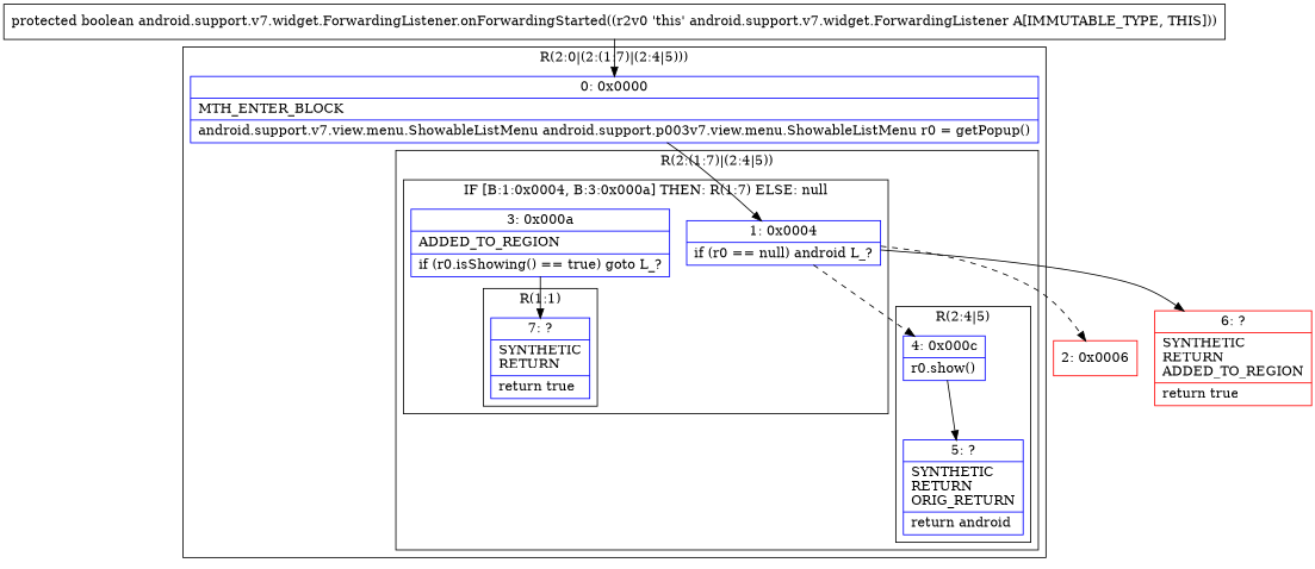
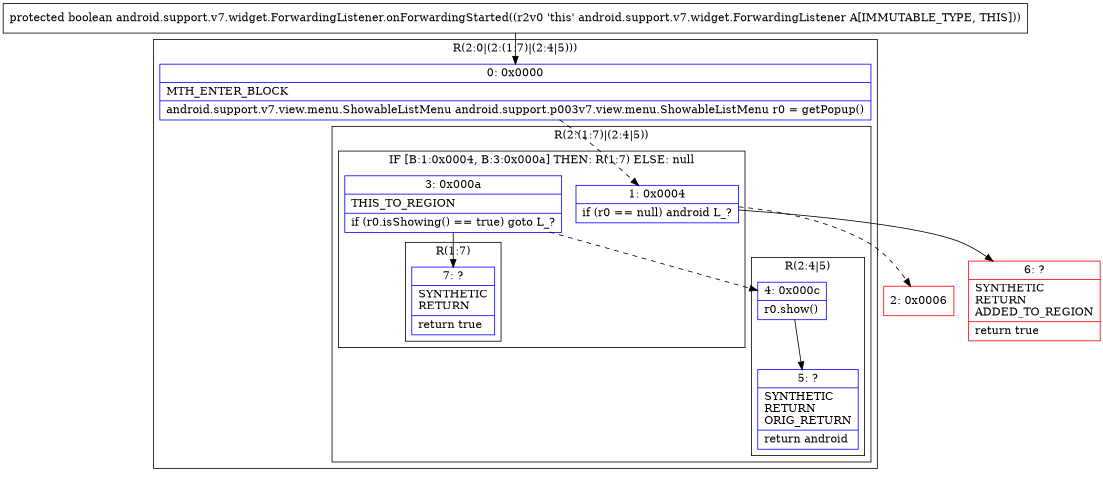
  digraph {
    node [color=blue shape=record]
    n1 [label="{7\:\ ?|SYNTHETIC\lRETURN\l|return true\l}"]
    n2 [label="{1\:\ 0x0004|if (r0 == null) android L_?\l}"]
-   n3 [label="{3\:\ 0x000a|ADDED_TO_REGION\l|if (r0.isShowing() == true) goto L_?\l}"]
+   n3 [label="{3\:\ 0x000a|THIS_TO_REGION\l|if (r0.isShowing() == true) goto L_?\l}"]
    n4 [label="{4\:\ 0x000c|r0.show()\l}"]
    n5 [label="{5\:\ ?|SYNTHETIC\lRETURN\lORIG_RETURN\l|return android\l}"]
    n6 [label="{0\:\ 0x0000|MTH_ENTER_BLOCK\l|android.support.v7.view.menu.ShowableListMenu android.support.p003v7.view.menu.ShowableListMenu r0 = getPopup()\l}"]
    n7 [color=red label="{2\:\ 0x0006}"]
    n8 [color=red label="{6\:\ ?|SYNTHETIC\lRETURN\lADDED_TO_REGION\l|return true\l}"]
    n9 [label="{protected boolean android.support.v7.widget.ForwardingListener.onForwardingStarted((r2v0 'this' android.support.v7.widget.ForwardingListener A[IMMUTABLE_TYPE, THIS])) }" color=""]
    subgraph cluster_1 {
      label="R(2:0|(2:(1:7)|(2:4|5)))"
      n6
      subgraph cluster_2 {
        label="R(2:(1:7)|(2:4|5))"
        subgraph cluster_3 {
          label="IF [B:1:0x0004, B:3:0x000a] THEN: R(1:7) ELSE: null"
          n2
          n3
          subgraph cluster_4 {
-           label="R(1:1)"
+           label="R(1:7)"
            n1
          }
        }
        subgraph cluster_5 {
          label="R(2:4|5)"
          n4
          n5
        }
      }
    }
    n2 -> n7 [style=dashed]
    n2 -> n8
    n3 -> n1
-   n2 -> n4 [style=dashed]
+   n3 -> n4 [style=dashed]
    n4 -> n5
-   n6 -> n2
+   n6 -> n2 [style=dashed]
    n9 -> n6
  }
